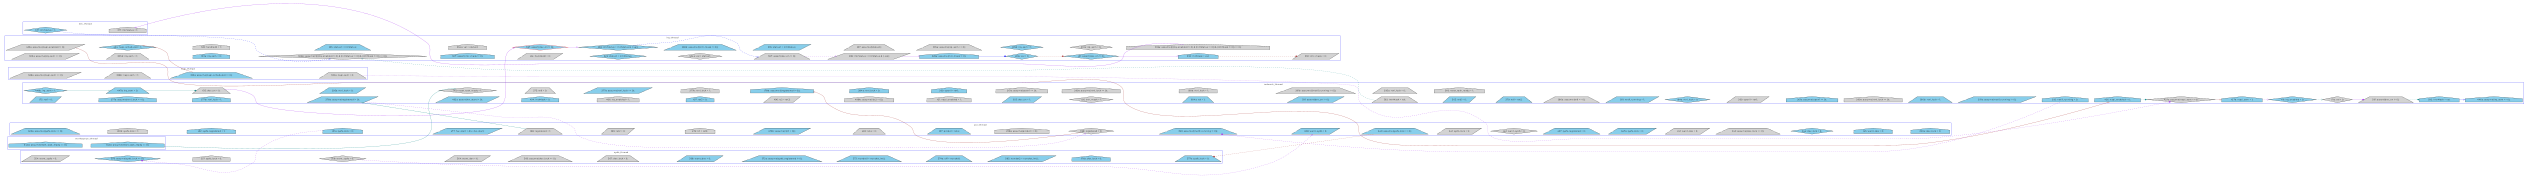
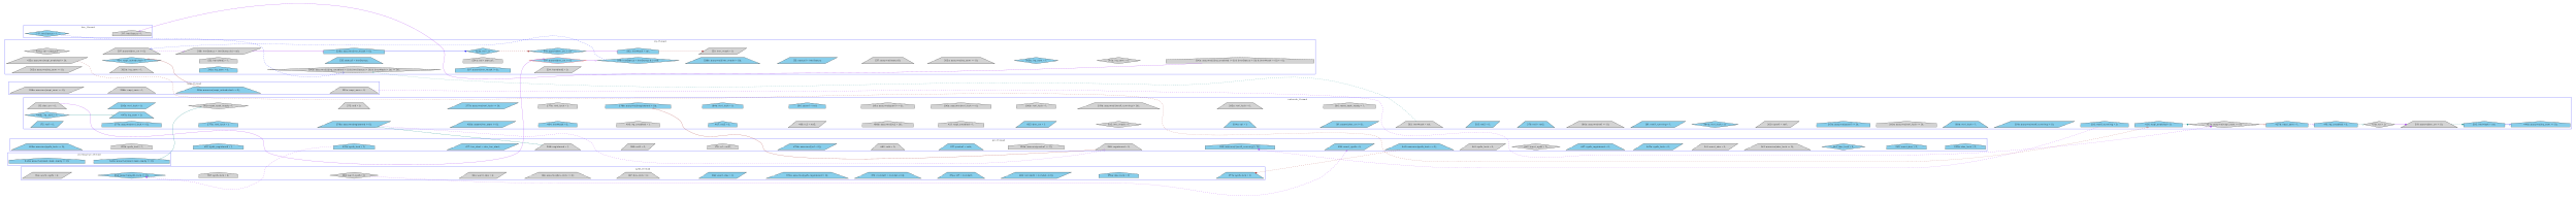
  digraph {
    fontname=Montserrat
    rankdir=LR
    node [fillcolor=skyblue fontname=Montserrat shape=house style=filled]
    edge [color=white fontname=Montserrat style=solid]
    n1 [label="317: IntrStatus = 1;" shape=diamond]
    n2 [fillcolor=lightgrey label="317: IntrStatus = 1;"]
    n3 [label="340a: assume(reset_task_ready == 0);"]
    n4 [label="340a: assume(reset_task_ready == 0);"]
    n5 [color=red label="597: assert(dev_on != 0);" shape=diamond]
    n6 [fillcolor=lightgrey label="305a: assume(irq_sem == 0);" shape=trapezium]
    n7 [label="305b: irq_sem = 1;" shape=diamond]
    n8 [fillcolor=lightgrey label="524: handled2 = 0;" shape=parallelogram]
-   n9 [label="526: status1 = IntrStatus;" shape=diamond]
    n10 [fillcolor=lightgrey label="306b: assume(!((((irq_enabled != 0) & (IntrStatus != 0)) & (IntrMask != 0)) == 0));" shape=diamond]
    n11 [fillcolor=lightgrey label="534a: val = status1;" shape=diamond]
    n12 [label="528b: assume(!(intr_mask != 0));" shape=trapezium]
    n13 [label="535: status1 = IntrStatus;" shape=parallelogram]
    n14 [fillcolor=lightgrey label="534a: val = status1;"]
    n15 [fillcolor=lightgrey label="597: assert(dev_on != 0);" shape=trapezium]
    n16 [fillcolor=lightgrey label="433a: assume(napi_enabled != 0);" shape=parallelogram]
    n17 [label="434: napi_scheduled = 1;" shape=diamond]
    n18 [label="307: assert(intr_mask != 0);"]
    n19 [label="591: assert(dev_on != 0);" shape=diamond]
    n20 [label="592: IntrMask = val;"]
    n21 [fillcolor=lightgrey label="306a: assume((((irq_enabled != 0) & (IntrStatus != 0)) & (IntrMask != 0)) == 0);"]
    n22 [label="598: IntrStatus = IntrStatus & (~val);" shape=diamond]
    n23 [fillcolor=lightgrey label="537: assume(!status1);" shape=trapezium]
    n24 [fillcolor=lightgrey label="530: intr_mask = 0;" shape=parallelogram]
    n25 [fillcolor=lightgrey label="310a: irq_sem = 0;" shape=diamond]
    n26 [fillcolor=lightgrey label="305a: assume(irq_sem == 0);" shape=parallelogram]
    n27 [fillcolor=lightgrey label="305b: irq_sem = 1;" shape=trapezium]
    n28 [label="310a: irq_sem = 0;"]
    n29 [fillcolor=lightgrey label="532: handled2 = 1;"]
    n30 [label="535: status1 = IntrStatus;" shape=trapezium]
    n31 [label="529a: val = 0;" shape=diamond]
    n32 [fillcolor=lightgrey label="598: IntrStatus = IntrStatus & (~val);" shape=parallelogram]
    n33 [label="528a: assume(intr_mask != 0);"]
    n34 [fillcolor=lightgrey label="328a: assume(napi_sem == 0);" shape=parallelogram]
    n35 [fillcolor=lightgrey label="328b: napi_sem = 1;" shape=trapezium]
    n36 [label="329a: assume(napi_scheduled == 0);" shape=trapezium]
    n37 [fillcolor=lightgrey label="332a: napi_sem = 0;" shape=trapezium]
    n38 [label="603: dev_on = 1;" shape=parallelogram]
    n39 [fillcolor=lightgrey label="605: intr_mask = 1;" shape=diamond]
    n40 [label="592: IntrMask = val;"]
    n41 [label="446a: assume(irq_sem == 0);"]
    n42 [label="277b: rtnl_lock = 1;"]
    n43 [label="278a: assume(registered != 0);" shape=parallelogram]
-   n44 [label="416: irq_enabled = 0;" shape=diamond]
+   n44 [label="416: irq_enabled = 0;"]
    n45 [fillcolor=lightgrey label="611a: val = 0;" shape=diamond]
    n46 [fillcolor=lightgrey label="498b: assume(!(rc2 < 0));"]
    n47 [fillcolor=lightgrey label="421: napi_enabled = 1;"]
    n48 [fillcolor=lightgrey label="615: dev_on = 0;" shape=trapezium]
    n49 [fillcolor=lightgrey label="496: rc2 = ret3;" shape=parallelogram]
    n50 [label="492a: assert(hw_start != 0);" shape=parallelogram]
    n51 [fillcolor=lightgrey label="591: assert(dev_on != 0);" shape=trapezium]
    n52 [label="426: napi_enabled = 0;"]
    n53 [fillcolor=lightgrey label="427a: assume(napi_sem == 0);" shape=diamond]
    n54 [label="427b: napi_sem = 1;"]
    n55 [label="494: IntrMask = 0;"]
    n56 [label="446b: irq_sem = 1;" shape=diamond]
    n57 [label="447a: irq_sem = 0;" shape=trapezium]
    n58 [label="277a: assume(rtnl_lock == 0);"]
    n59 [fillcolor=lightgrey label="290a: assume(rtnl_lock == 0);"]
    n60 [label="290b: rtnl_lock = 1;" shape=trapezium]
    n61 [label="278b: assume(!(registered != 0));"]
    n62 [label="284a: rtnl_lock = 0;"]
    n63 [label="292: netif_running = 0;"]
    n64 [label="260: open1 = ret1;"]
    n65 [fillcolor=lightgrey label="261a: assume(open1 == 0);"]
    n66 [label="604a: val = 1;" shape=trapezium]
    n67 [label="281: netif_running = 1;" shape=parallelogram]
    n68 [label="284a: rtnl_lock = 0;" shape=diamond]
    n69 [label="279: ret1 = ret5;" shape=trapezium]
    n70 [fillcolor=lightgrey label="280a: assume(ret1 == 0);" shape=trapezium]
    n71 [fillcolor=lightgrey label="290a: assume(rtnl_lock == 0);"]
    n72 [fillcolor=lightgrey label="260: open1 = ret1;" shape=parallelogram]
    n73 [label="261a: assume(open1 == 0);"]
    n74 [label="503: ret5 = 0;" shape=parallelogram]
    n75 [fillcolor=lightgrey label="560: reset_task_ready = 1;" shape=diamond]
    n76 [fillcolor=lightgrey label="275: ret1 = 0;" shape=trapezium]
    n77 [fillcolor=lightgrey label="291b: assume(!(netif_running != 0));" shape=trapezium]
    n78 [fillcolor=lightgrey label="295a: rtnl_lock = 0;" shape=trapezium]
    n79 [label="291a: assume(netif_running != 0);" shape=parallelogram]
    n80 [label="591: assert(dev_on != 0);" shape=parallelogram]
    n81 [fillcolor=lightgrey label="290b: rtnl_lock = 1;"]
    n82 [fillcolor=lightgrey label="406: irq_enabled = 1;"]
    n83 [label="407: ret3 = 0;"]
    n84 [label="277a: assume(rtnl_lock == 0);" shape=parallelogram]
    n85 [fillcolor=lightgrey label="277b: rtnl_lock = 1;"]
    n86 [label="295a: rtnl_lock = 0;" shape=parallelogram]
    n87 [fillcolor=lightgrey label="592: IntrMask = val;" shape=trapezium]
    n88 [label="275: ret1 = 0;" shape=parallelogram]
    n89 [fillcolor=lightgrey label="560: reset_task_ready = 1;"]
    n90 [label="477: hw_start = drv_hw_start;" shape=parallelogram]
    n91 [fillcolor=lightgrey label="388: registered = 1;" shape=trapezium]
    n92 [fillcolor=lightgrey label="238a: assume(probe1 == 0);"]
-   n93 [fillcolor=lightgrey label="398: registered = 0;" shape=diamond]
-   n94 [label="399: assume(!(netif_running != 0));" shape=trapezium]
+   n93 [fillcolor=lightgrey label="398: registered = 0;" shape=trapezium]
+   n94 [label="399: assume(!(netif_running != 0));"]
    n95 [fillcolor=lightgrey label="482: ret4 = 0;" shape=trapezium]
    n96 [label="237: probe1 = ret4;" shape=trapezium]
    n97 [label="638: want_sysfs = 5;" shape=parallelogram]
    n98 [label="640: assume(sysfs_lock == 0);" shape=trapezium]
    n99 [fillcolor=lightgrey label="641: sysfs_lock = 5;" shape=parallelogram]
    n100 [label="245: want_dev = 0;"]
    n101 [label="250a: dev_lock = 0;"]
    n102 [fillcolor=lightgrey label="389: ret2 = 0;" shape=parallelogram]
    n103 [fillcolor=lightgrey label="642: want_sysfs = 0;" shape=diamond]
    n104 [label="631a: sysfs_lock = 0;"]
    n105 [label="244: dev_lock = 5;" shape=diamond]
    n106 [fillcolor=lightgrey label="241: want_dev = 5;" shape=parallelogram]
    n107 [fillcolor=lightgrey label="243: assume(dev_lock == 0);" shape=trapezium]
    n108 [label="457: sysfs_registered = 0;" shape=trapezium]
    n109 [label="647a: sysfs_lock = 0;" shape=parallelogram]
    n110 [fillcolor=lightgrey label="629b: sysfs_lock = 1;"]
    n111 [label="452: sysfs_registered = 1;"]
    n112 [label="479b: assume(!(rc1 < 0));" shape=parallelogram]
    n113 [fillcolor=lightgrey label="476: rc1 = ret2;"]
    n114 [label="629a: assume(sysfs_lock == 0);" shape=trapezium]
    n115 [label="377a: sysfs_lock = 0;" shape=trapezium]
    n116 [fillcolor=lightgrey label="366: assume(dev_lock == 0);" shape=trapezium]
    n117 [fillcolor=lightgrey label="367: dev_lock = 6;" shape=trapezium]
    n118 [label="376a: dev_lock = 0;"]
    n119 [label="372a: assume(sysfs_registered != 0);" shape=trapezium]
    n120 [label="373: nondet1 = nondet_int();" shape=trapezium]
    n121 [label="374a: off = nondet1;" shape=trapezium]
    n122 [label="585: nondet2 = nondet_int();" shape=parallelogram]
    n123 [label="356: assume(sysfs_lock == 0);" shape=diamond]
    n124 [fillcolor=lightgrey label="357: sysfs_lock = 6;"]
    n125 [label="368: want_dev = 0;" shape=parallelogram]
    n126 [fillcolor=lightgrey label="364: want_dev = 6;" shape=parallelogram]
    n127 [fillcolor=lightgrey label="354: want_sysfs = 6;" shape=parallelogram]
    n128 [fillcolor=lightgrey label="358: want_sysfs = 0;" shape=diamond]
    subgraph cluster_1 {
      color=blue
      label=dev_thread
      n1
      n2
    }
    subgraph cluster_2 {
      color=blue
      label=workqueue_thread
      n3
      n4
    }
    subgraph cluster_3 {
      color=blue
      label=irq_thread
      n5
      n6
      n7
      n8
-     n9
      n10
      n11
      n12
      n13
      n14
      n15
      n16
      n17
      n18
      n19
      n20
      n21
      n22
      n23
      n24
      n25
      n26
      n27
      n28
      n29
      n30
      n31
      n32
      n33
    }
    subgraph cluster_4 {
      color=blue
      label=napi_thread
      n34
      n35
      n36
      n37
    }
    subgraph cluster_5 {
      color=blue
      label=network_thread
      n38
      n39
      n40
      n41
      n42
      n43
      n44
      n45
      n46
      n47
      n48
      n49
      n50
      n51
      n52
      n53
      n54
      n55
      n56
      n57
      n58
      n59
      n60
      n61
      n62
      n63
      n64
      n65
      n66
      n67
      n68
      n69
      n70
      n71
      n72
      n73
      n74
      n75
      n76
      n77
      n78
      n79
      n80
      n81
      n82
      n83
      n84
      n85
      n86
      n87
      n88
      n89
    }
    subgraph cluster_6 {
      color=blue
      label=pci_thread
      n90
      n91
      n92
      n93
      n94
      n95
      n96
      n97
      n98
      n99
      n100
      n101
      n102
      n103
      n104
      n105
      n106
      n107
      n108
      n109
      n110
      n111
      n112
      n113
      n114
    }
    subgraph cluster_7 {
      color=blue
      label=sysfs_thread
      n115
      n116
      n117
      n118
      n119
      n120
      n121
      n122
      n123
      n124
      n125
      n126
      n127
      n128
    }
    n1 -> n2
    n1 -> n10 [arrowhead=odot color=blue constraint=false style=dashed]
    n3 -> n4
    n4 -> n75 [arrowhead=odot color=teal constraint=false]
    n5 -> n22 [arrowhead=onormal color=purple]
    n6 -> n7
    n7 -> n25
-   n8 -> n9
-   n9 -> n11
    n10 -> n18
    n11 -> n15
    n12 -> n13
    n13 -> n23
    n14 -> n5
    n15 -> n32 [arrowhead=odot color=purple style=dashed]
    n16 -> n17
-   n16 -> n52 [arrowhead=onormal color=brown constraint=false]
+   n16 -> n52 [arrowhead=onormal color=brown constraint=false style=dashed]
    n17 -> n29
    n18 -> n8
    n19 -> n20 [arrowhead=odot color=purple]
    n20 -> n24 [arrowhead=diamond color=brown style=dashed]
    n21 -> n2 [arrowhead=onormal color=purple constraint=false]
    n22 -> n12
    n22 -> n15 [arrowhead=onormal color=blue constraint=false style=dashed]
    n23 -> n6
    n25 -> n21
    n26 -> n27
    n27 -> n28
    n28 -> n10
    n29 -> n30
    n30 -> n14
    n31 -> n19 [arrowhead=diamond color=brown style=dashed]
    n32 -> n33 [arrowhead=odot color=purple]
    n33 -> n31 [arrowhead=diamond color=blue]
    n34 -> n35
    n35 -> n36
    n36 -> n17 [arrowhead=onormal color=brown constraint=false]
    n36 -> n37
    n37 -> n53 [arrowhead=diamond color=purple constraint=false style=dashed]
    n38 -> n39
    n39 -> n66
    n40 -> n41 [arrowhead=onormal color=blue]
    n42 -> n43
    n43 -> n50
    n43 -> n93 [arrowhead=odot color=purple constraint=false style=dashed]
    n44 -> n45 [arrowhead=odot color=teal style=dashed]
    n45 -> n51 [arrowhead=diamond color=purple]
    n46 -> n47
    n47 -> n38
    n48 -> n5 [arrowhead=onormal color=purple constraint=false]
    n48 -> n86
    n49 -> n46
    n50 -> n55
    n51 -> n40 [arrowhead=diamond color=teal style=dashed]
    n52 -> n53 [arrowhead=diamond color=teal style=dashed]
    n53 -> n54 [arrowhead=onormal color=brown]
    n54 -> n44 [arrowhead=odot color=purple style=dashed]
    n55 -> n82
    n56 -> n57 [arrowhead=onormal color=teal]
-   n57 -> n48 [arrowhead=diamond color=teal]
    n58 -> n42
    n59 -> n60
    n60 -> n79
    n61 -> n62
    n62 -> n64
    n63 -> n52
    n63 -> n94 [arrowhead=diamond color=purple constraint=false style=dashed]
    n64 -> n65
    n65 -> n71
    n66 -> n80
    n67 -> n68
    n68 -> n72
    n69 -> n70
    n70 -> n67
    n71 -> n81
    n72 -> n73
    n73 -> n59
    n74 -> n69
    n75 -> n76
    n76 -> n84
    n77 -> n78
    n78 -> n89
    n79 -> n63
    n80 -> n87
    n81 -> n77
    n82 -> n83
    n83 -> n49
    n84 -> n85
    n85 -> n61
    n86 -> n75
    n87 -> n10 [arrowhead=odot color=teal constraint=false style=dashed]
    n87 -> n74
    n88 -> n58
    n90 -> n91
    n91 -> n43 [arrowhead=onormal color=teal constraint=false]
    n91 -> n102
    n92 -> n93
    n93 -> n61 [arrowhead=odot color=brown constraint=false]
    n93 -> n94
    n94 -> n97
    n95 -> n96
    n96 -> n92
    n97 -> n98
    n98 -> n99
    n98 -> n115 [arrowhead=diamond color=brown constraint=false style=dashed]
    n99 -> n103
    n100 -> n101
    n102 -> n113
    n103 -> n108
    n104 -> n90
    n104 -> n123 [arrowhead=diamond color=purple constraint=false style=dashed]
    n105 -> n100
    n106 -> n107
    n107 -> n105
    n108 -> n109
    n109 -> n106
    n110 -> n111
    n111 -> n104
    n112 -> n95
    n113 -> n112
    n114 -> n110
    n116 -> n117
    n117 -> n125
    n118 -> n115
    n119 -> n120
    n120 -> n121
    n121 -> n122
    n122 -> n118
    n123 -> n124
    n124 -> n128
    n125 -> n119
    n126 -> n116
    n127 -> n123
    n128 -> n97 [arrowhead=onormal color=purple constraint=false style=dashed]
    n128 -> n126
  }
